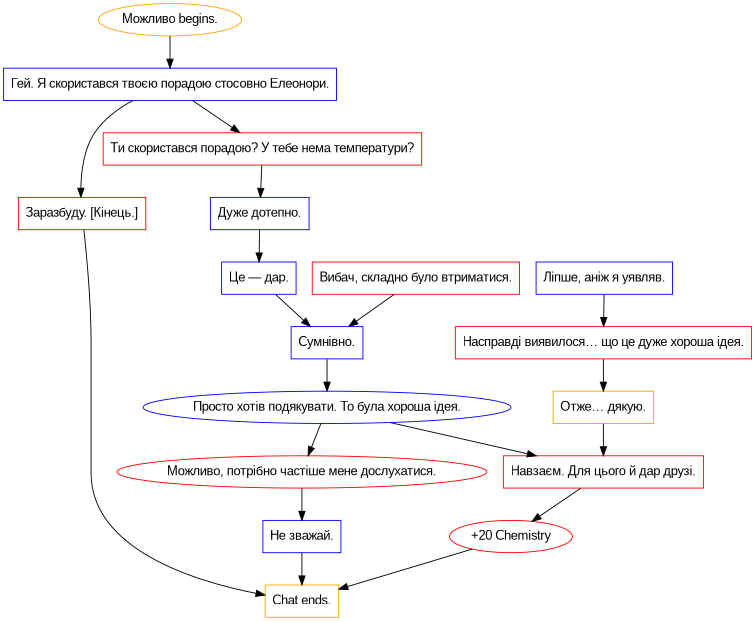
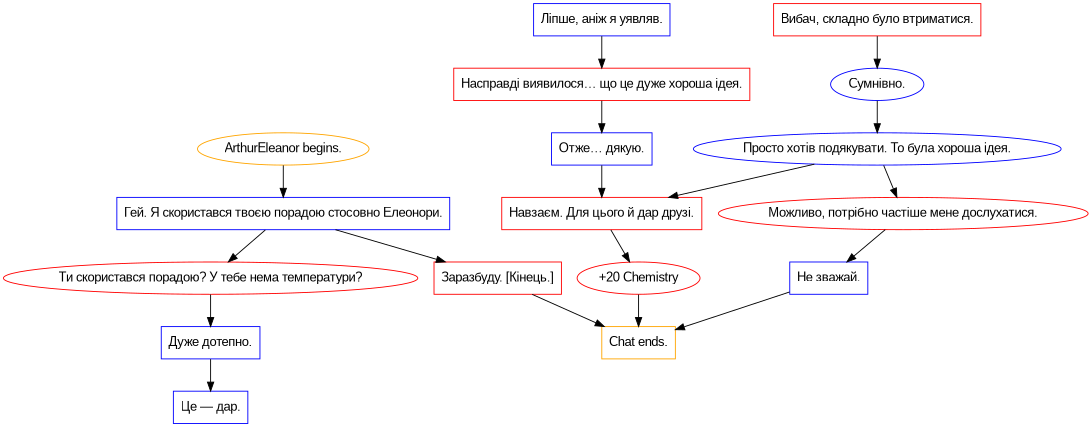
  digraph {
    fontname="Liberation Sans"
    node [color=blue fontname="Liberation Sans" shape=box]
    edge [fontname="Liberation Sans"]
-   "ArthurEleanor begins." [color=orange label="Можливо begins." shape=""]
+   "ArthurEleanor begins." [color=orange shape=""]
    n2 [label="Гей. Я скористався твоєю порадою стосовно Елеонори."]
-   n3 [color=red label="Ти скористався порадою? У тебе нема температури?"]
+   n3 [color=red label="Ти скористався порадою? У тебе нема температури?" shape=ellipse]
    n4 [color=red label="Заразбуду. [Кінець.]"]
    n5 [label="Дуже дотепно."]
    "Chat ends." [color=orange]
    n7 [label="Ліпше, аніж я уявляв."]
    n8 [color=red label="Насправді виявилося… що це дуже хороша ідея."]
    n9 [label="Це — дар."]
-   n10 [color=orange label="Отже… дякую."]
+   n10 [label="Отже… дякую."]
    n11 [color=red label="Вибач, складно було втриматися."]
-   n12 [label="Сумнівно."]
+   n12 [label="Сумнівно." shape=ellipse]
    n13 [color=red label="Навзаєм. Для цього й дар друзі."]
    n14 [label="Просто хотів подякувати. То була хороша ідея." shape=ellipse]
    n15 [color=red label="+20 Chemistry" shape=""]
    n16 [color=red label="Можливо, потрібно частіше мене дослухатися." shape=ellipse]
    n17 [label="Не зважай."]
    "ArthurEleanor begins." -> n2
    n2 -> n3
    n2 -> n4
    n3 -> n5
    n4 -> "Chat ends."
    n5 -> n9
    n7 -> n8
    n8 -> n10
-   n9 -> n12
    n10 -> n13
    n11 -> n12
    n12 -> n14
    n13 -> n15
    n14 -> n13
    n14 -> n16
    n15 -> "Chat ends."
    n16 -> n17
    n17 -> "Chat ends."
  }
